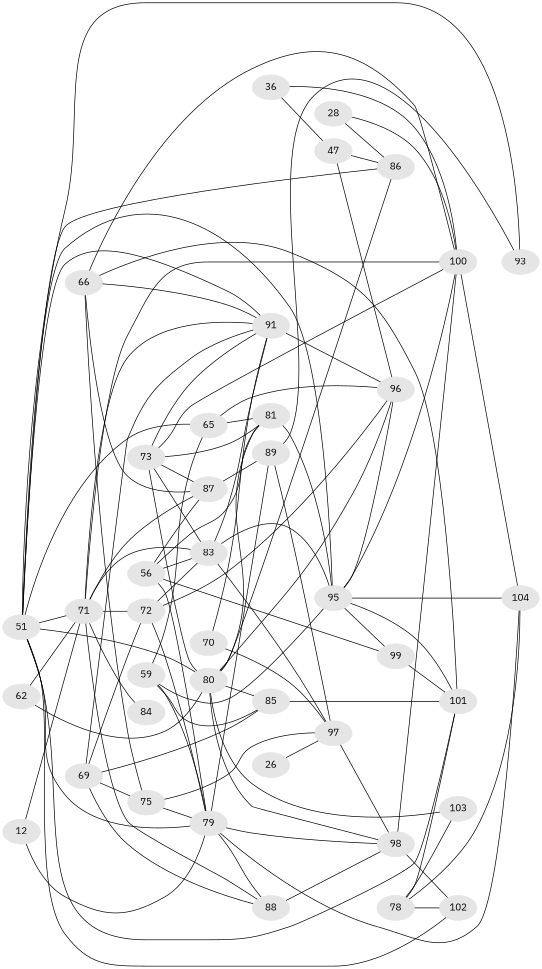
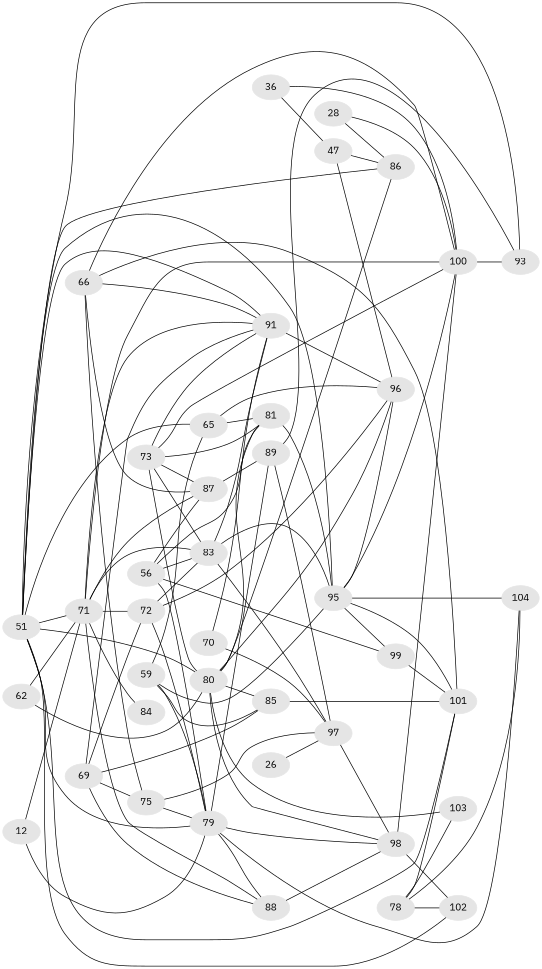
  graph {
    fontname="IBM Plex Sans"
    rankdir=LR
    node [color=gray90 fontname="IBM Plex Sans" style=filled]
    edge [fontname="IBM Plex Sans"]
    71 [super="+57"]
    100 [super="+48+92"]
    91 [super="+13+6+77"]
    83 [super="+10+30+32"]
    87 [super="+23+43"]
    72 [super="+4+41+20"]
    88 [super="+7"]
    84
    12
    79 [super="+18+40+64"]
    98 [super="+29+53+76"]
    104 [super="+11"]
    89
    97 [super="+15"]
    26
    102 [super="+44"]
    86 [super="+9+63"]
    28
    36
    47
    96 [super="+67+82"]
    51 [super="+50+35"]
    93
    65 [super="+58"]
    80 [super="+74+42"]
    95 [super="+90"]
    101 [super="+1+54+94"]
    81
    85 [super="+17+60"]
    103
    99 [super="+45"]
    56 [super="+14"]
    59 [super="+38+33"]
    62
    66
    75
    69 [super="+61"]
    70
    73 [super="+68"]
    78
    71 -- 100 [weight=3]
    71 -- 91 [weight=2]
    71 -- 83
    71 -- 87
    71 -- 72
    71 -- 88 [weight=2]
    71 -- 84 [weight=2]
-   100 -- 104 [weight=3]
+   100 -- 93 [weight=3]
    91 -- 96 [weight=2]
    83 -- 91 [weight=2]
    83 -- 97
    83 -- 95
    87 -- 89
    72 -- 83
    72 -- 79 [weight=3]
    72 -- 96
    88 -- 98 [weight=2]
    12 -- 71
    12 -- 79
    79 -- 88 [weight=3]
    79 -- 98 [weight=2]
    79 -- 104
    79 -- 89
    98 -- 100 [weight=2]
    98 -- 102 [weight=2]
    89 -- 97 [weight=2]
    89 -- 93
    97 -- 98
    26 -- 97
    28 -- 100
    28 -- 86 [weight=2]
    36 -- 100 [weight=2]
    36 -- 47
    47 -- 86
    47 -- 96
    51 -- 71 [weight=2]
    51 -- 91
    51 -- 79 [weight=2]
    51 -- 102 [weight=3]
    51 -- 86 [weight=2]
    51 -- 93
    51 -- 65
    51 -- 80
    51 -- 95 [weight=2]
    51 -- 101 [weight=3]
    65 -- 96
    65 -- 81
    80 -- 98 [weight=2]
    80 -- 86
    80 -- 96
    80 -- 81
    80 -- 85 [weight=2]
    80 -- 103
    95 -- 100
    95 -- 104 [weight=2]
    95 -- 96
    95 -- 101
    95 -- 99
    81 -- 95
    85 -- 101 [weight=2]
    99 -- 101 [weight=2]
    56 -- 83
    56 -- 87
    56 -- 79
    56 -- 81 [weight=2]
    56 -- 99
    59 -- 79 [weight=3]
    59 -- 65
    59 -- 95 [weight=2]
    59 -- 85 [weight=2]
    62 -- 71
    62 -- 80
    66 -- 100
    66 -- 91
    66 -- 87
    66 -- 101
    66 -- 75
    75 -- 79
    75 -- 97
    69 -- 91
    69 -- 72 [weight=2]
    69 -- 88
    69 -- 85
    69 -- 75 [weight=2]
    70 -- 91
    70 -- 97
    73 -- 100
    73 -- 91 [weight=2]
    73 -- 83
    73 -- 87 [weight=2]
    73 -- 80
    73 -- 81
    78 -- 104
    78 -- 102 [weight=2]
    78 -- 101
    78 -- 103
  }
